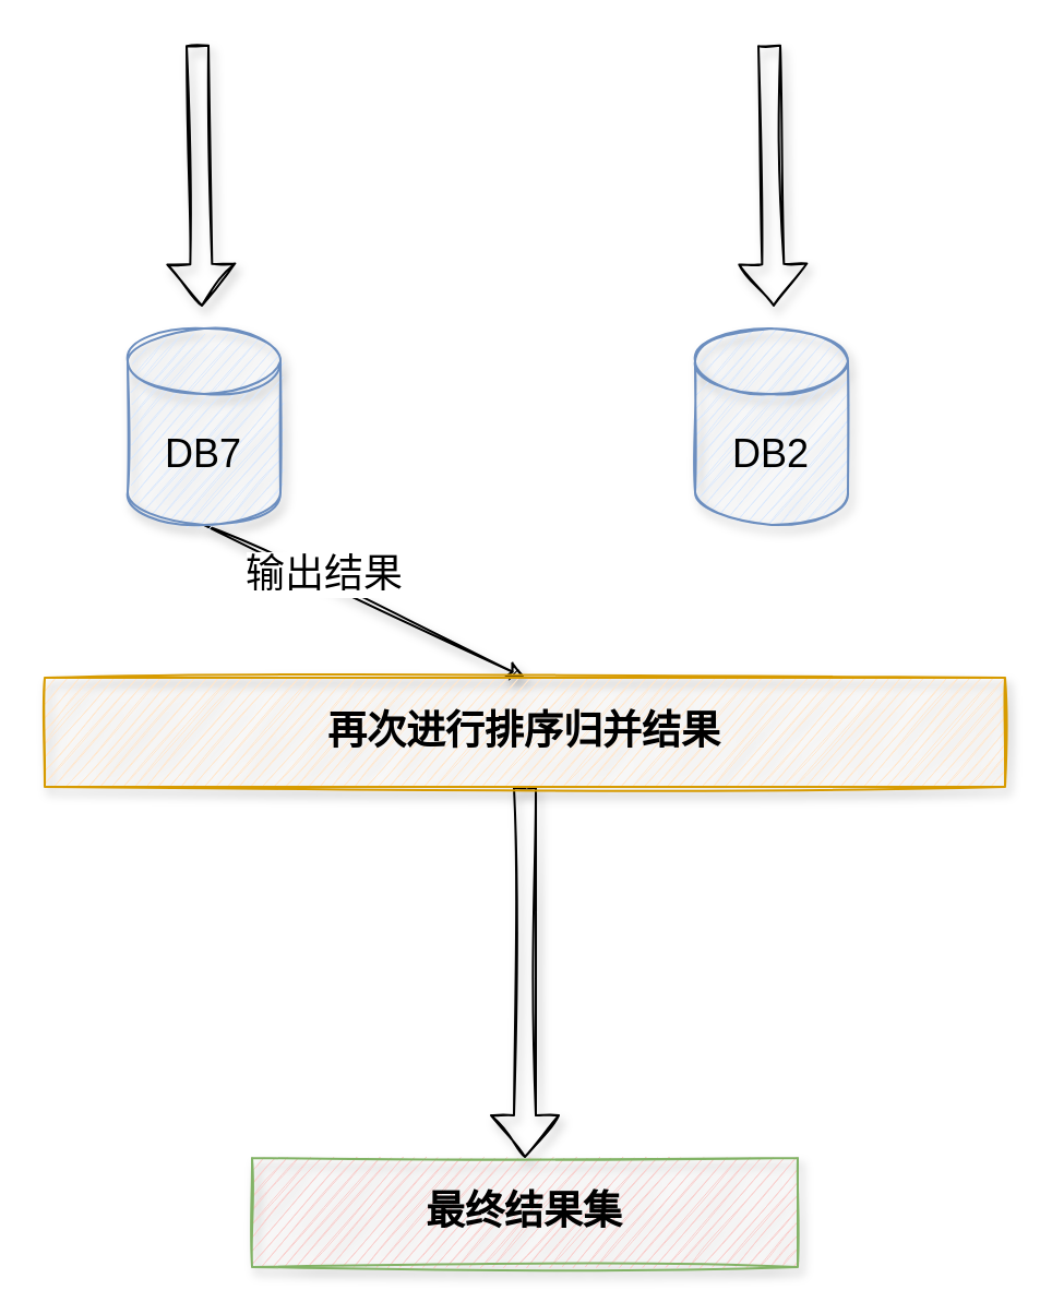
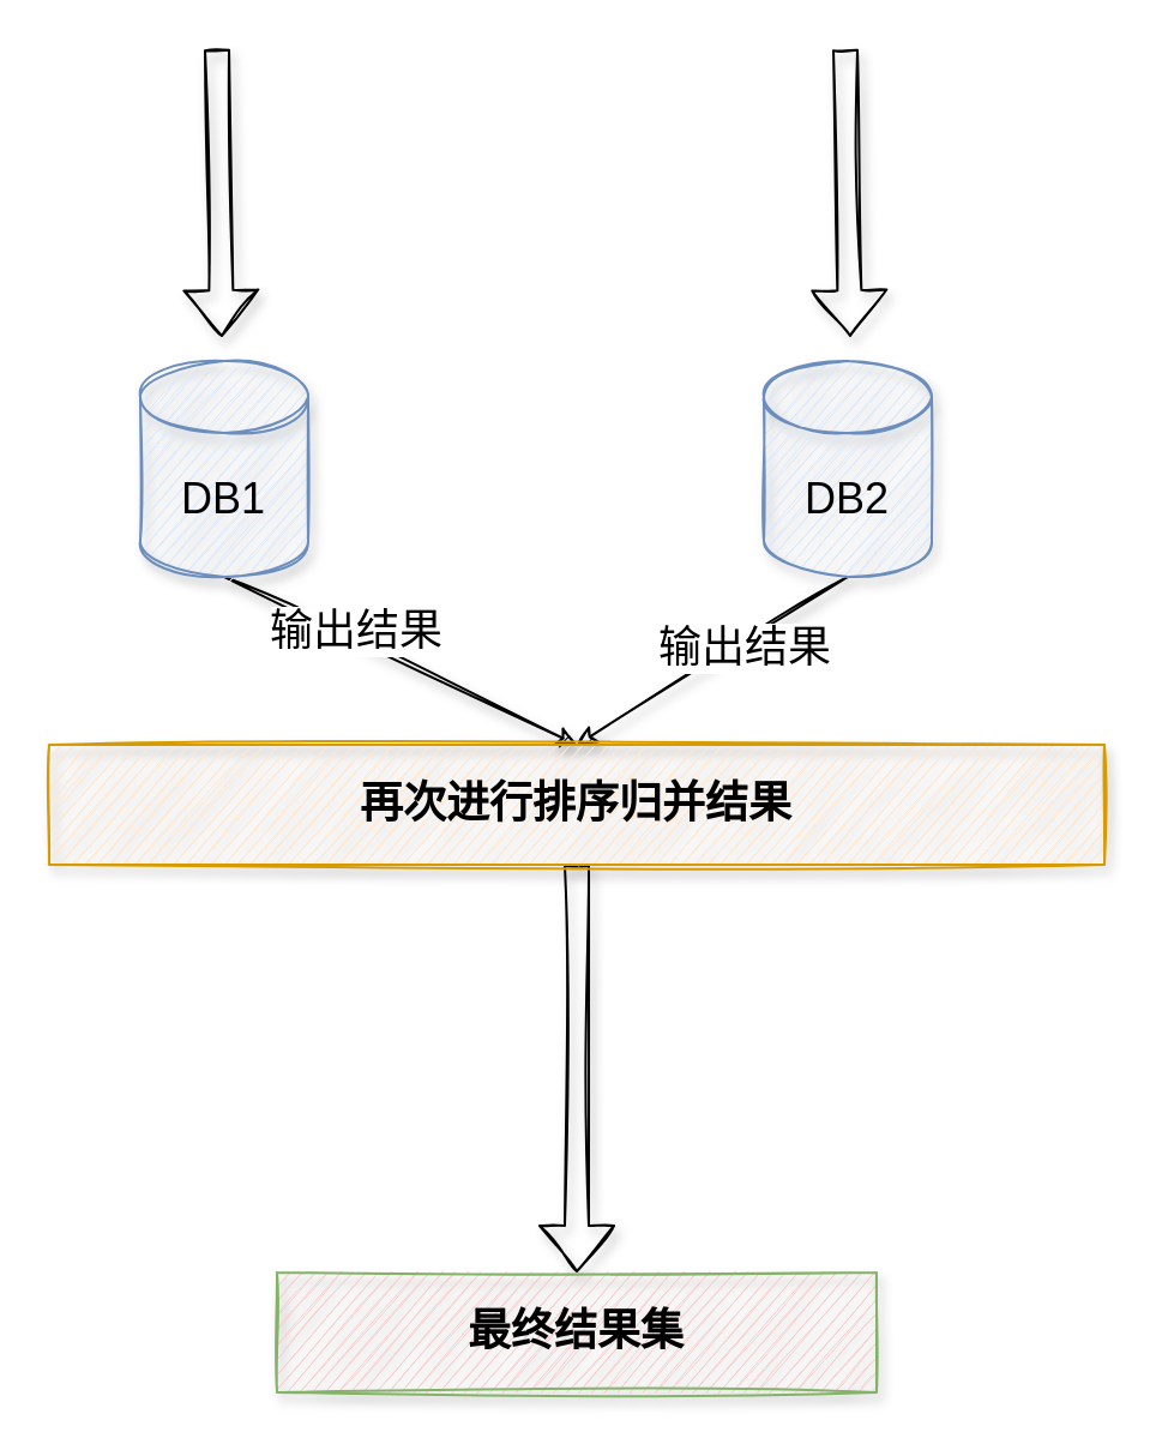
  <mxCell id="0" />
  <mxCell id="1" parent="0" />
  <mxCell id="2" style="rounded=0;orthogonalLoop=1;jettySize=auto;html=1;entryX=0.5;entryY=0;entryDx=0;entryDy=0;fontSize=18;exitX=0.5;exitY=1;exitDx=0;exitDy=0;exitPerimeter=0;shadow=1;sketch=1;" parent="1" source="4" target="9" edge="1"><mxGeometry relative="1" as="geometry" /></mxCell>
  <mxCell id="3" value="输出结果" style="edgeLabel;html=1;align=center;verticalAlign=middle;resizable=0;points=[];fontSize=18;" parent="2" vertex="1" connectable="0"><mxGeometry x="-0.274" y="3" relative="1" as="geometry"><mxPoint as="offset" /></mxGeometry></mxCell>
- <mxCell id="4" value="&lt;font style=&quot;font-size: 18px&quot;&gt;DB7&lt;/font&gt;" style="shape=cylinder3;whiteSpace=wrap;html=1;boundedLbl=1;backgroundOutline=1;size=15;fillColor=#dae8fc;strokeColor=#6c8ebf;shadow=1;sketch=1;" parent="1" vertex="1"><mxGeometry x="58" y="150" width="70" height="90" as="geometry" /></mxCell>
+ <mxCell id="4" value="&lt;font style=&quot;font-size: 18px&quot;&gt;DB1&lt;/font&gt;" style="shape=cylinder3;whiteSpace=wrap;html=1;boundedLbl=1;backgroundOutline=1;size=15;fillColor=#dae8fc;strokeColor=#6c8ebf;shadow=1;sketch=1;" parent="1" vertex="1"><mxGeometry x="58" y="150" width="70" height="90" as="geometry" /></mxCell>
+ <mxCell id="5" style="edgeStyle=none;rounded=0;orthogonalLoop=1;jettySize=auto;html=1;entryX=0.5;entryY=0;entryDx=0;entryDy=0;fontSize=18;exitX=0.5;exitY=1;exitDx=0;exitDy=0;exitPerimeter=0;shadow=1;sketch=1;" parent="1" source="7" target="9" edge="1"><mxGeometry relative="1" as="geometry" /></mxCell>
+ <mxCell id="6" value="输出结果" style="edgeLabel;html=1;align=center;verticalAlign=middle;resizable=0;points=[];fontSize=18;" parent="5" vertex="1" connectable="0"><mxGeometry x="-0.223" y="2" relative="1" as="geometry"><mxPoint as="offset" /></mxGeometry></mxCell>
  <mxCell id="7" value="&lt;font style=&quot;font-size: 18px&quot;&gt;DB2&lt;/font&gt;" style="shape=cylinder3;whiteSpace=wrap;html=1;boundedLbl=1;backgroundOutline=1;size=15;fillColor=#dae8fc;strokeColor=#6c8ebf;shadow=1;sketch=1;" parent="1" vertex="1"><mxGeometry x="318" y="150" width="70" height="90" as="geometry" /></mxCell>
  <mxCell id="8" style="edgeStyle=none;rounded=0;sketch=1;orthogonalLoop=1;jettySize=auto;html=1;entryX=0.5;entryY=0;entryDx=0;entryDy=0;shadow=1;fontSize=18;shape=flexArrow;" parent="1" source="9" target="12" edge="1"><mxGeometry relative="1" as="geometry" /></mxCell>
  <mxCell id="9" value="&lt;b&gt;再次进行排序归并结果&lt;/b&gt;" style="rounded=0;whiteSpace=wrap;html=1;fontSize=18;shadow=1;sketch=1;fillColor=#ffe6cc;strokeColor=#d79b00;" parent="1" vertex="1"><mxGeometry x="20" y="310" width="440" height="50" as="geometry" /></mxCell>
  <mxCell id="10" value="" style="shape=flexArrow;endArrow=classic;html=1;rounded=0;shadow=1;sketch=1;fontSize=18;" parent="1" edge="1"><mxGeometry width="50" height="50" relative="1" as="geometry"><mxPoint x="90" y="20" as="sourcePoint" /><mxPoint x="92" y="140" as="targetPoint" /></mxGeometry></mxCell>
  <mxCell id="11" value="" style="shape=flexArrow;endArrow=classic;html=1;rounded=0;shadow=1;sketch=1;fontSize=18;" parent="1" edge="1"><mxGeometry width="50" height="50" relative="1" as="geometry"><mxPoint x="352" y="20" as="sourcePoint" /><mxPoint x="354" y="140" as="targetPoint" /></mxGeometry></mxCell>
  <mxCell id="12" value="&lt;b&gt;最终结果集&lt;/b&gt;" style="rounded=0;whiteSpace=wrap;html=1;fontSize=18;shadow=1;sketch=1;fillColor=#f8cecc;strokeColor=#82b366;" parent="1" vertex="1"><mxGeometry x="115" y="530" width="250" height="50" as="geometry" /></mxCell>
